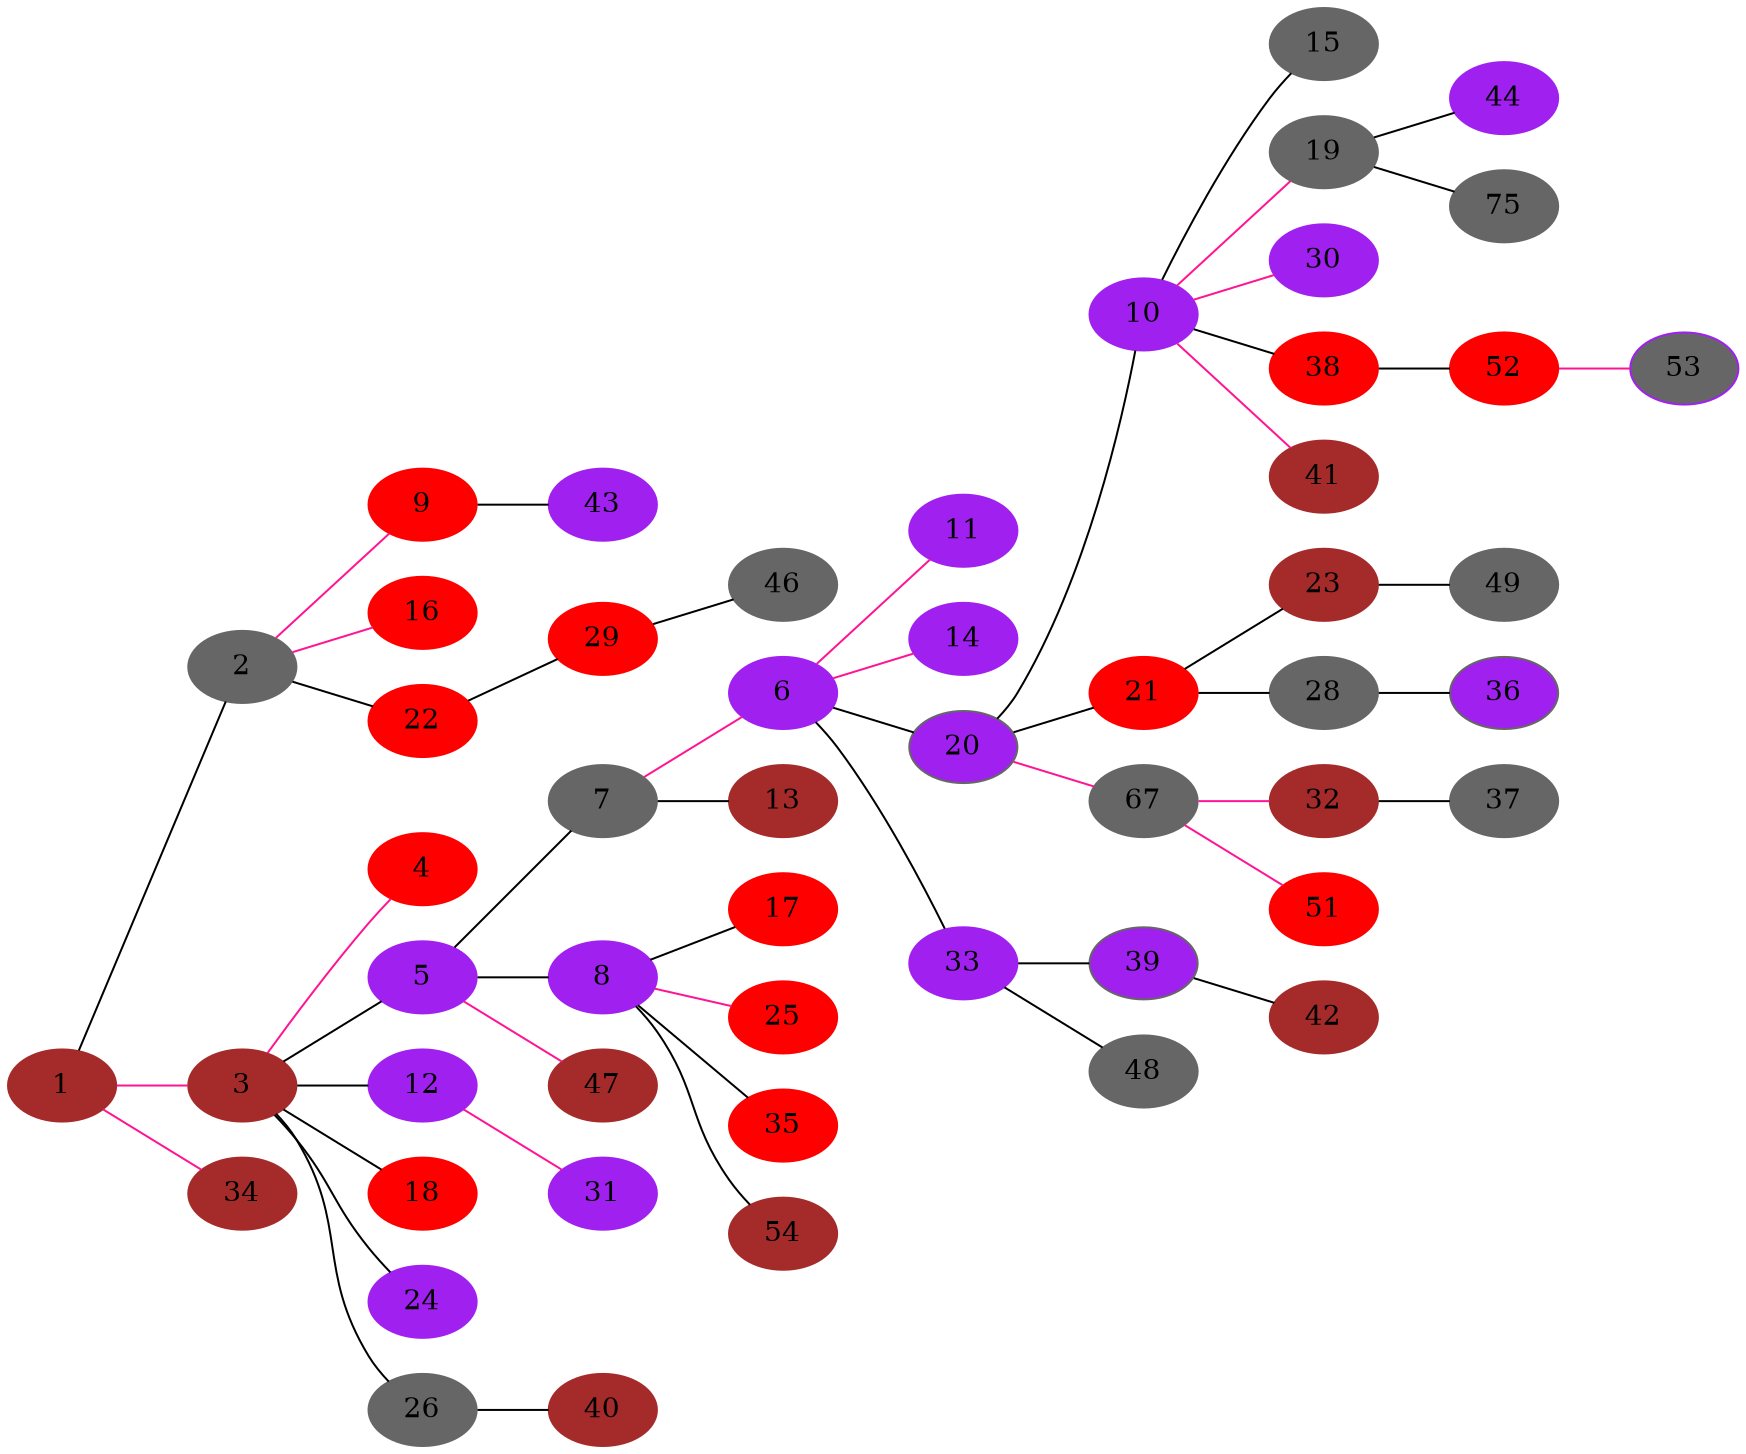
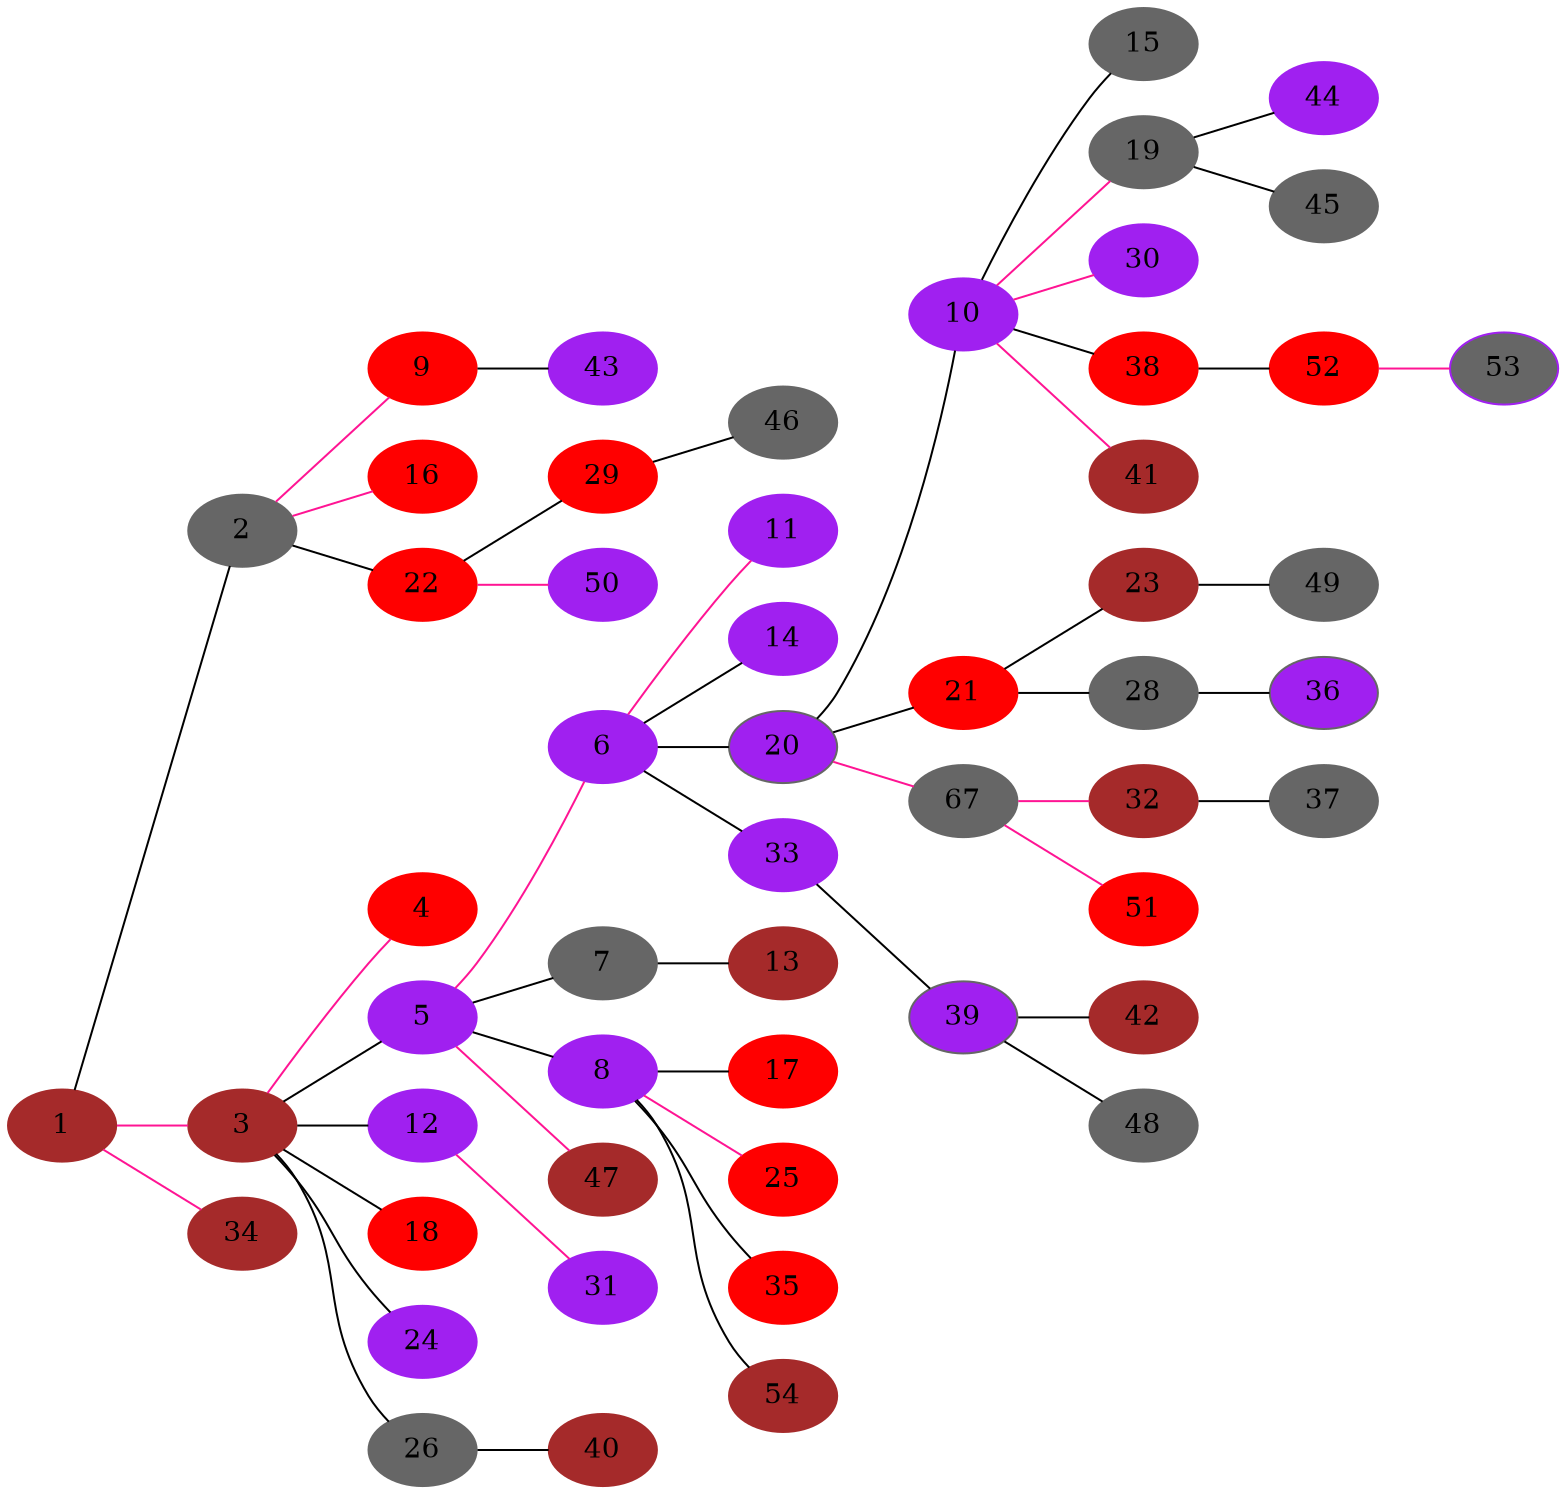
  graph {
    rankdir=LR
    node [color=gray40 style=filled]
    edge [color=black]
    1 [color=brown]
    2
    3 [color=brown]
    34 [color=brown]
    9 [color=red]
    16 [color=red]
    22 [color=red]
    4 [color=red]
    5 [color=purple]
    12 [color=purple]
    18 [color=red]
    24 [color=purple]
    26
    43 [color=purple]
    29 [color=red]
+   50 [color=purple]
    6 [color=purple]
    7
    8 [color=purple]
    47 [color=brown]
    31 [color=purple]
    40 [color=brown]
    11 [color=purple]
    14 [color=purple]
    20 [fillcolor=purple]
    33 [color=purple]
    13 [color=brown]
    17 [color=red]
    25 [color=red]
    35 [color=red]
    54 [color=brown]
    10 [color=purple]
    15
    19
    30 [color=purple]
    38 [color=red]
    41 [color=brown]
    21 [color=red]
    n39 [label=67]
    39 [fillcolor=purple]
    44 [color=purple]
-   45 [label=75]
+   45
    52 [color=red]
    23 [color=brown]
    28
    32 [color=brown]
    51 [color=red]
    49
    36 [fillcolor=purple]
    46
    37
    42 [color=brown]
    48
    53 [color=purple fillcolor=gray40]
    1 -- 2
    1 -- 3 [color=deeppink]
    1 -- 34 [color=deeppink]
    2 -- 9 [color=deeppink]
    2 -- 16 [color=deeppink]
    2 -- 22
    3 -- 4 [color=deeppink]
    3 -- 5
    3 -- 12
    3 -- 18
    3 -- 24
    3 -- 26
    9 -- 43
    22 -- 29
-   7 -- 6 [color=deeppink]
+   22 -- 50 [color=deeppink]
+   5 -- 6 [color=deeppink]
    5 -- 7
    5 -- 8
    5 -- 47 [color=deeppink]
    12 -- 31 [color=deeppink]
    26 -- 40
    29 -- 46
    6 -- 11 [color=deeppink]
-   6 -- 14 [color=deeppink]
+   6 -- 14
    6 -- 20
    6 -- 33
    7 -- 13
    8 -- 17
    8 -- 25 [color=deeppink]
    8 -- 35
    8 -- 54
    20 -- 10
    20 -- 21
    20 -- n39 [color=deeppink]
    33 -- 39
    10 -- 15
    10 -- 19 [color=deeppink]
    10 -- 30 [color=deeppink]
    10 -- 38
    10 -- 41 [color=deeppink]
    19 -- 44
    19 -- 45
    38 -- 52
    21 -- 23
    21 -- 28
    n39 -- 32 [color=deeppink]
    n39 -- 51 [color=deeppink]
    39 -- 42
-   33 -- 48
+   39 -- 48
    52 -- 53 [color=deeppink]
    23 -- 49
    28 -- 36
    32 -- 37
  }
